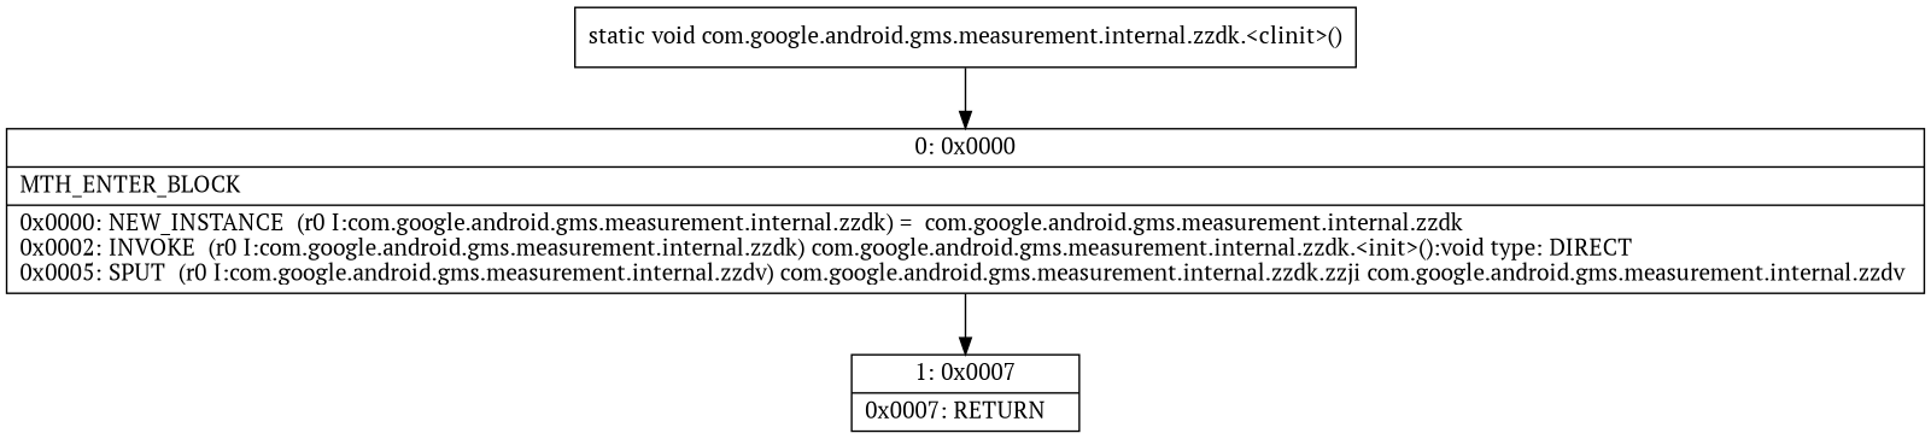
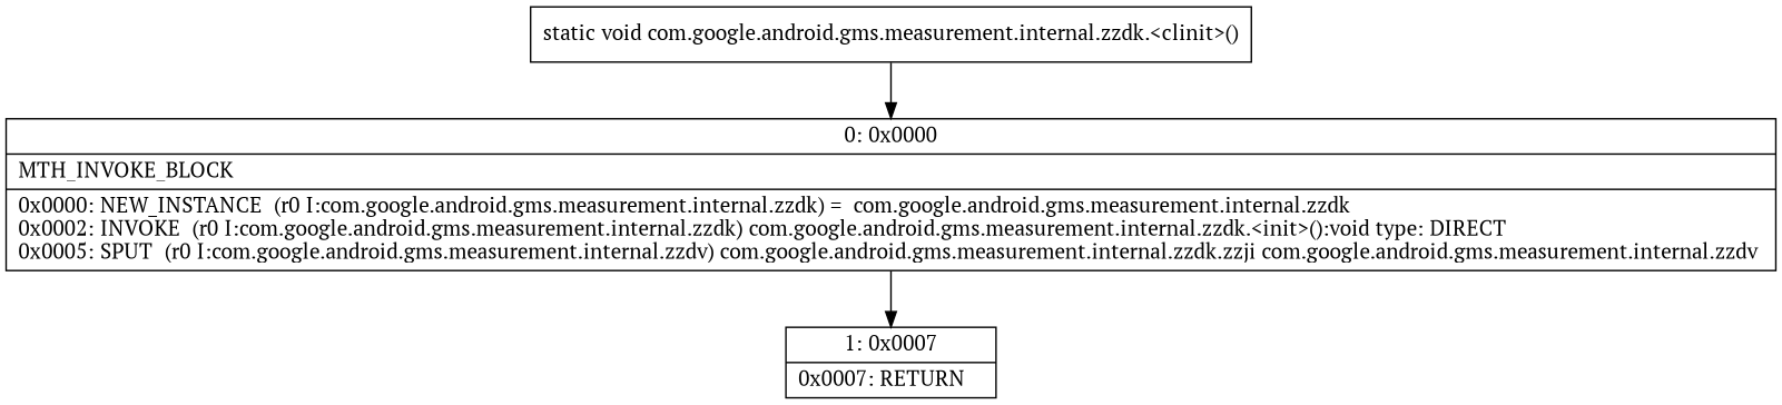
  digraph {
    fontname="PT Serif"
    node [shape=record fontname="PT Serif"]
    edge [fontname="PT Serif"]
-   n1 [label="{0\:\ 0x0000|MTH_ENTER_BLOCK\l|0x0000: NEW_INSTANCE  (r0 I:com.google.android.gms.measurement.internal.zzdk) =  com.google.android.gms.measurement.internal.zzdk \l0x0002: INVOKE  (r0 I:com.google.android.gms.measurement.internal.zzdk) com.google.android.gms.measurement.internal.zzdk.\<init\>():void type: DIRECT \l0x0005: SPUT  (r0 I:com.google.android.gms.measurement.internal.zzdv) com.google.android.gms.measurement.internal.zzdk.zzji com.google.android.gms.measurement.internal.zzdv \l}"]
+   n1 [label="{0\:\ 0x0000|MTH_INVOKE_BLOCK\l|0x0000: NEW_INSTANCE  (r0 I:com.google.android.gms.measurement.internal.zzdk) =  com.google.android.gms.measurement.internal.zzdk \l0x0002: INVOKE  (r0 I:com.google.android.gms.measurement.internal.zzdk) com.google.android.gms.measurement.internal.zzdk.\<init\>():void type: DIRECT \l0x0005: SPUT  (r0 I:com.google.android.gms.measurement.internal.zzdv) com.google.android.gms.measurement.internal.zzdk.zzji com.google.android.gms.measurement.internal.zzdv \l}"]
    n2 [label="{1\:\ 0x0007|0x0007: RETURN   \l}"]
    n3 [label="{static void com.google.android.gms.measurement.internal.zzdk.\<clinit\>() }"]
    n1 -> n2
    n3 -> n1
  }
